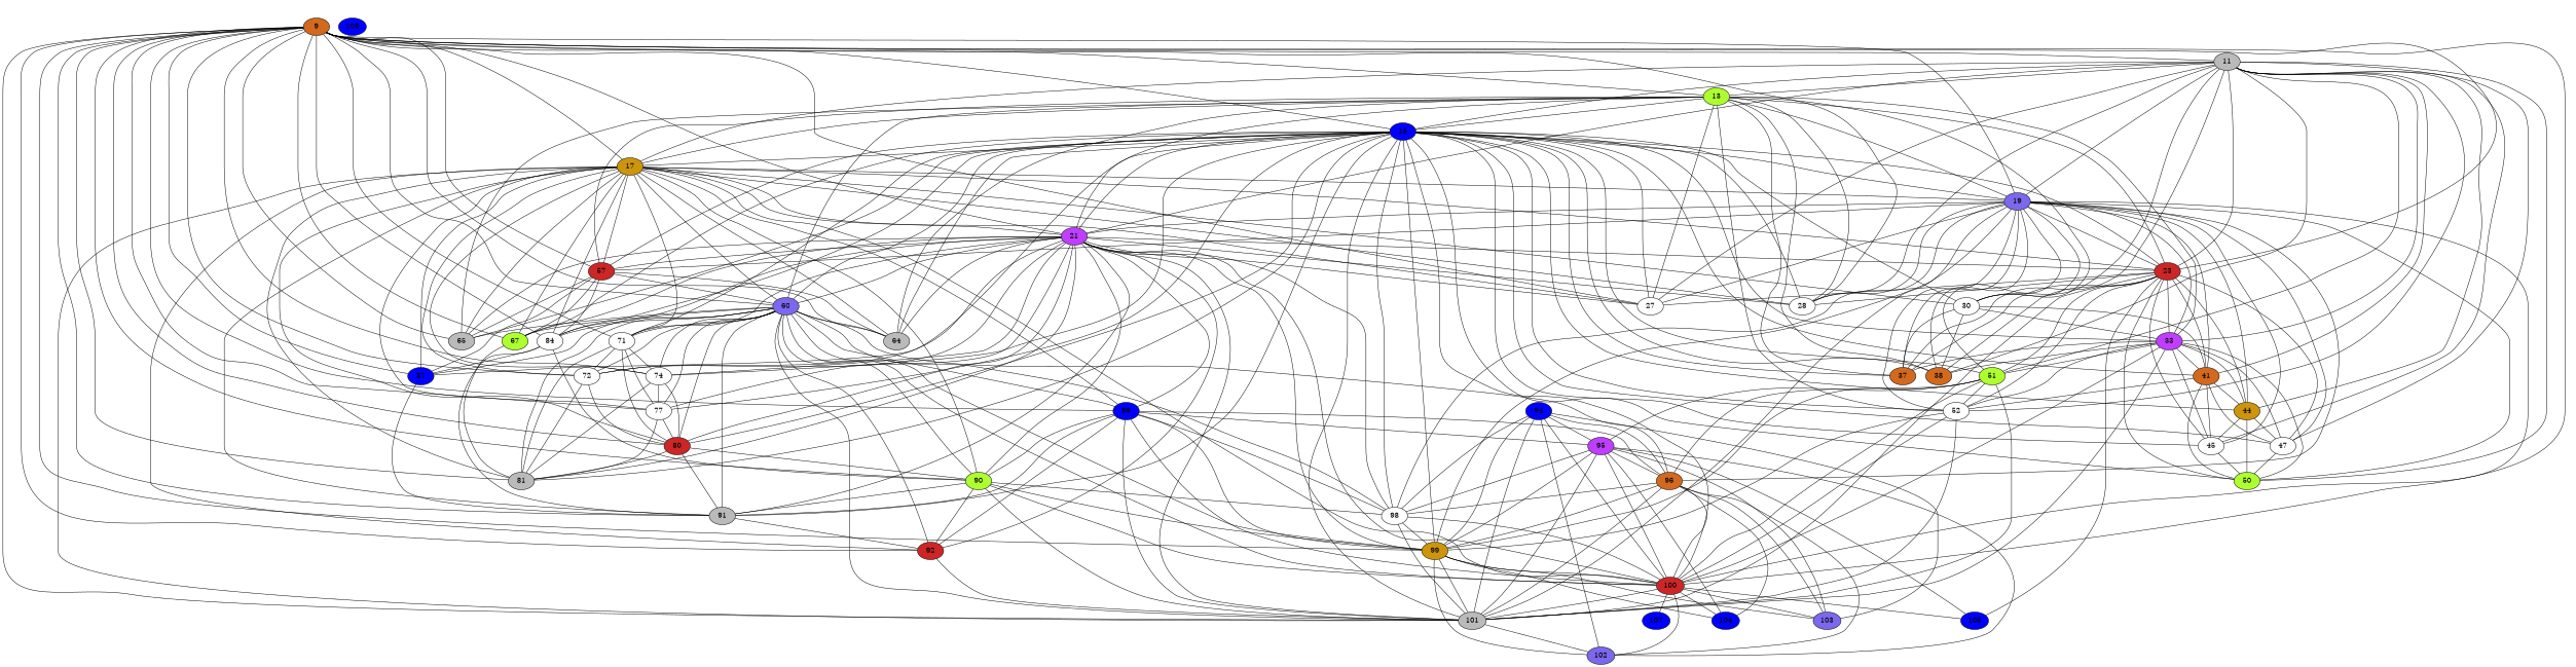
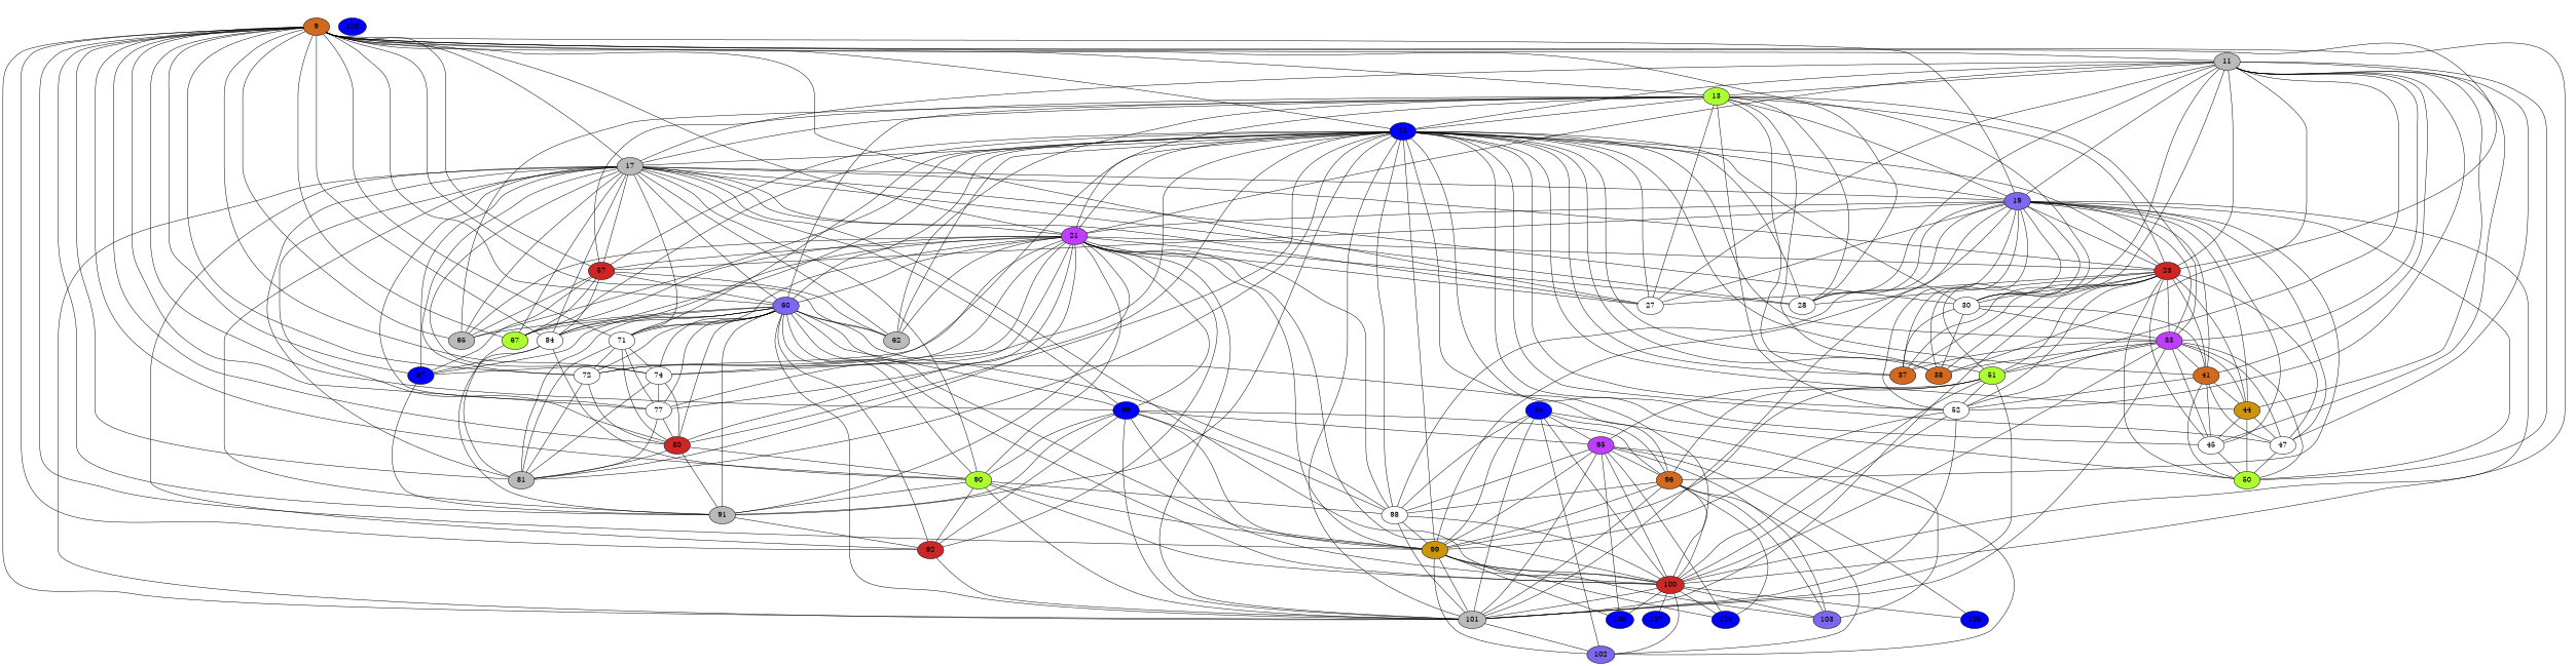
  strict graph {
    node [fillcolor=white style=filled]
    n1 [fillcolor=chocolate label=9]
-   n2 [fillcolor=gray73 label=64]
+   n2 [fillcolor=gray73 label=62]
    n3 [fillcolor=gray73 label=65]
    n4 [fillcolor=greenyellow label=67]
    n5 [label=71]
    n6 [label=72]
    n7 [label=74]
    n8 [fillcolor=gray73 label=11]
    n9 [label=77]
    n10 [fillcolor=greenyellow label=13]
    n11 [fillcolor=blue1 label=15]
    n12 [fillcolor=firebrick3 label=80]
    n13 [fillcolor=gray73 label=81]
-   n14 [fillcolor=darkgoldenrod3 label=17]
+   n14 [fillcolor=gray73 label=17]
    n15 [fillcolor=mediumslateblue label=19]
    n16 [label=84]
    n17 [fillcolor=darkorchid1 label=21]
    n18 [fillcolor=blue1 label=87]
    n19 [fillcolor=firebrick3 label=23]
    n20 [fillcolor=blue1 label=89]
    n21 [fillcolor=greenyellow label=90]
    n22 [fillcolor=gray73 label=91]
    n23 [label=27]
    n24 [fillcolor=firebrick3 label=92]
    n25 [label=28]
    n26 [fillcolor=darkgoldenrod3 label=99]
    n27 [fillcolor=firebrick3 label=100]
    n28 [fillcolor=gray73 label=101]
    n29 [fillcolor=firebrick3 label=57]
    n30 [fillcolor=mediumslateblue label=60]
    n31 [fillcolor=darkorchid1 label=33]
    n32 [fillcolor=chocolate label=37]
    n33 [fillcolor=chocolate label=38]
    n34 [fillcolor=chocolate label=41]
    n35 [fillcolor=darkgoldenrod3 label=44]
    n36 [label=45]
    n37 [label=47]
    n38 [fillcolor=greenyellow label=50]
    n39 [fillcolor=greenyellow label=51]
    n40 [label=52]
    n41 [label=30]
    n42 [label=98]
    n43 [fillcolor=chocolate label=96]
    n44 [fillcolor=darkorchid1 label=95]
    n45 [fillcolor=mediumslateblue label=102]
    n46 [fillcolor=mediumslateblue label=103]
    n47 [fillcolor=blue1 label=104]
+   n48 [fillcolor=blue1 label=105]
    n49 [fillcolor=blue1 label=106]
    n50 [fillcolor=blue1 label=107]
    n51 [fillcolor=blue1 label=94]
    n52 [fillcolor=blue1 label=108]
    n1 -- n2
    n1 -- n3
    n1 -- n4
    n1 -- n5
    n1 -- n6
    n1 -- n7
    n1 -- n8
    n1 -- n9
    n1 -- n10
    n1 -- n11
    n1 -- n12
    n1 -- n13
    n1 -- n14
    n1 -- n15
    n1 -- n16
    n1 -- n17
    n1 -- n18
    n1 -- n19
    n1 -- n20
    n1 -- n21
    n1 -- n22
    n1 -- n23
    n1 -- n24
    n1 -- n25
    n1 -- n26
    n1 -- n27
    n1 -- n28
    n1 -- n29
    n1 -- n30
    n4 -- n13
    n5 -- n6
    n5 -- n7
    n5 -- n9
    n5 -- n12
    n5 -- n13
    n6 -- n12
    n6 -- n13
    n7 -- n9
    n7 -- n12
    n7 -- n13
    n8 -- n10
    n8 -- n11
    n8 -- n14
    n8 -- n15
    n8 -- n17
    n8 -- n19
    n8 -- n23
    n8 -- n25
    n8 -- n31
    n8 -- n32
    n8 -- n33
    n8 -- n34
    n8 -- n35
    n8 -- n36
    n8 -- n37
    n8 -- n38
    n8 -- n39
    n8 -- n40
    n8 -- n41
    n9 -- n12
    n9 -- n13
    n10 -- n2
    n10 -- n3
    n10 -- n11
    n10 -- n14
    n10 -- n15
    n10 -- n17
    n10 -- n19
    n10 -- n23
    n10 -- n25
    n10 -- n29
    n10 -- n30
    n10 -- n31
    n10 -- n32
    n10 -- n33
    n10 -- n40
    n10 -- n41
    n11 -- n2
    n11 -- n3
    n11 -- n4
    n11 -- n5
    n11 -- n6
    n11 -- n7
    n11 -- n9
    n11 -- n12
    n11 -- n13
    n11 -- n14
    n11 -- n15
    n11 -- n16
    n11 -- n17
    n11 -- n19
    n11 -- n22
    n11 -- n23
    n11 -- n25
    n11 -- n26
    n11 -- n27
    n11 -- n28
    n11 -- n29
    n11 -- n30
    n11 -- n31
    n11 -- n32
    n11 -- n33
    n11 -- n34
    n11 -- n35
    n11 -- n36
    n11 -- n37
    n11 -- n38
    n11 -- n39
    n11 -- n40
    n11 -- n41
    n11 -- n42
    n12 -- n13
    n12 -- n21
    n12 -- n22
    n14 -- n2
    n14 -- n3
    n14 -- n4
    n14 -- n5
    n14 -- n6
    n14 -- n7
    n14 -- n9
    n14 -- n12
    n14 -- n13
    n14 -- n15
    n14 -- n16
    n14 -- n17
    n14 -- n18
    n14 -- n19
    n14 -- n20
    n14 -- n21
    n14 -- n22
    n14 -- n23
    n14 -- n24
    n14 -- n25
    n14 -- n27
    n14 -- n28
    n14 -- n29
    n14 -- n30
    n14 -- n41
    n15 -- n17
    n15 -- n19
    n15 -- n23
    n15 -- n25
    n15 -- n26
    n15 -- n27
    n15 -- n28
    n15 -- n29
    n15 -- n31
    n15 -- n32
    n15 -- n33
    n15 -- n34
    n15 -- n35
    n15 -- n36
    n15 -- n37
    n15 -- n38
    n15 -- n39
    n15 -- n40
    n15 -- n41
    n15 -- n42
    n15 -- n43
    n16 -- n18
    n16 -- n21
    n16 -- n22
    n17 -- n2
    n17 -- n3
    n17 -- n4
    n17 -- n5
    n17 -- n6
    n17 -- n7
    n17 -- n9
    n17 -- n12
    n17 -- n13
    n17 -- n16
    n17 -- n18
    n17 -- n19
    n17 -- n20
    n17 -- n21
    n17 -- n22
    n17 -- n23
    n17 -- n24
    n17 -- n25
    n17 -- n26
    n17 -- n27
    n17 -- n28
    n17 -- n29
    n17 -- n30
    n17 -- n42
    n18 -- n22
    n19 -- n23
    n19 -- n25
    n19 -- n28
    n19 -- n31
    n19 -- n32
    n19 -- n33
    n19 -- n34
    n19 -- n35
    n19 -- n36
    n19 -- n37
    n19 -- n38
    n19 -- n39
    n19 -- n40
-   n19 -- n49
+   n19 -- n41
    n20 -- n21
    n20 -- n22
    n20 -- n24
    n20 -- n26
    n20 -- n27
    n20 -- n28
    n20 -- n42
    n20 -- n43
    n20 -- n44
    n21 -- n22
    n21 -- n24
    n21 -- n26
    n21 -- n27
    n21 -- n28
    n21 -- n42
    n22 -- n24
    n24 -- n28
    n26 -- n27
    n26 -- n28
    n26 -- n45
    n26 -- n46
    n26 -- n47
+   n26 -- n48
    n27 -- n28
    n27 -- n45
    n27 -- n46
    n27 -- n47
+   n27 -- n48
    n27 -- n49
    n27 -- n50
    n28 -- n45
    n29 -- n2
    n29 -- n3
    n29 -- n4
    n29 -- n16
    n29 -- n18
    n29 -- n30
    n30 -- n2
    n30 -- n3
    n30 -- n4
    n30 -- n5
    n30 -- n6
    n30 -- n7
    n30 -- n9
    n30 -- n12
    n30 -- n13
    n30 -- n16
    n30 -- n18
    n30 -- n20
    n30 -- n21
    n30 -- n22
    n30 -- n24
    n30 -- n26
    n30 -- n27
    n30 -- n28
    n30 -- n42
    n30 -- n43
    n31 -- n27
    n31 -- n28
    n31 -- n32
    n31 -- n33
    n31 -- n34
    n31 -- n35
    n31 -- n36
    n31 -- n37
    n31 -- n38
    n31 -- n39
    n31 -- n40
    n34 -- n35
    n34 -- n36
    n34 -- n37
    n34 -- n38
    n34 -- n40
    n35 -- n36
    n35 -- n37
    n35 -- n38
    n36 -- n38
    n37 -- n38
    n39 -- n26
    n39 -- n27
    n39 -- n28
    n39 -- n40
    n39 -- n43
    n39 -- n44
    n40 -- n26
    n40 -- n27
    n40 -- n28
    n41 -- n31
    n41 -- n32
    n41 -- n33
    n41 -- n34
    n42 -- n26
    n42 -- n27
    n42 -- n28
    n43 -- n26
    n43 -- n27
    n43 -- n28
    n43 -- n42
    n43 -- n45
    n43 -- n46
    n43 -- n47
    n44 -- n26
    n44 -- n27
    n44 -- n28
    n44 -- n42
    n44 -- n43
    n44 -- n45
    n44 -- n46
    n44 -- n47
+   n44 -- n48
    n44 -- n49
    n51 -- n26
    n51 -- n27
    n51 -- n28
    n51 -- n42
    n51 -- n43
    n51 -- n44
    n51 -- n45
    n51 -- n46
  }
